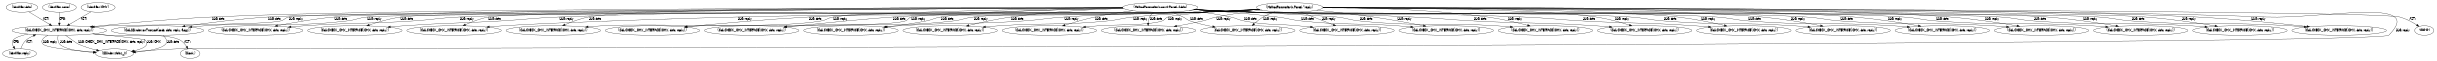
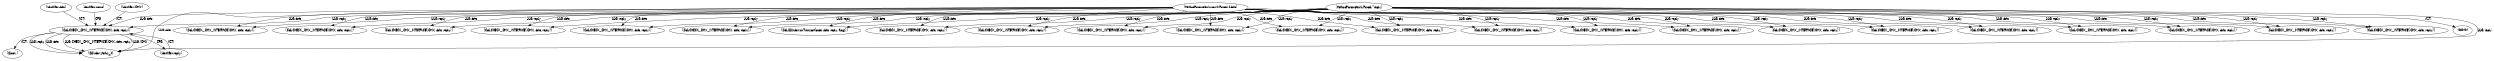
  digraph {
    fontname="Patrick Hand"
    node [fontname="Patrick Hand"]
    edge [fontname="Patrick Hand"]
    n1 [label="(Call,CHECK_OMX_INTERFACE(IOMX, data, reply))"]
    n2 [label="(Block,)"]
    n3 [label="(Identifier,reply)"]
    n4 [label="(BBinder,status_t)"]
    n5 [label="(MethodParameterIn,const Parcel &data)"]
    n6 [label="(Call,CHECK_OMX_INTERFACE(IOMX, data, reply))"]
    n7 [label="(Call,CHECK_OMX_INTERFACE(IOMX, data, reply))"]
    n8 [label="(Call,CHECK_OMX_INTERFACE(IOMX, data, reply))"]
    n9 [label="(Call,CHECK_OMX_INTERFACE(IOMX, data, reply))"]
    n10 [label="(Call,CHECK_OMX_INTERFACE(IOMX, data, reply))"]
    n11 [label="(Call,CHECK_OMX_INTERFACE(IOMX, data, reply))"]
    n12 [label="(Call,CHECK_OMX_INTERFACE(IOMX, data, reply))"]
    n13 [label="(Call,CHECK_OMX_INTERFACE(IOMX, data, reply))"]
    n14 [label="(Call,CHECK_OMX_INTERFACE(IOMX, data, reply))"]
    n15 [label="(Call,CHECK_OMX_INTERFACE(IOMX, data, reply))"]
    n16 [label="(Call,CHECK_OMX_INTERFACE(IOMX, data, reply))"]
    n17 [label="(Call,CHECK_OMX_INTERFACE(IOMX, data, reply))"]
    n18 [label="(Call,CHECK_OMX_INTERFACE(IOMX, data, reply))"]
    n19 [label="(Call,CHECK_OMX_INTERFACE(IOMX, data, reply))"]
    n20 [label="(Call,CHECK_OMX_INTERFACE(IOMX, data, reply))"]
    n21 [label="(Call,CHECK_OMX_INTERFACE(IOMX, data, reply))"]
    n22 [label="(Call,CHECK_OMX_INTERFACE(IOMX, data, reply))"]
    n23 [label="(Call,CHECK_OMX_INTERFACE(IOMX, data, reply))"]
    n24 [label="(Call,CHECK_OMX_INTERFACE(IOMX, data, reply))"]
    n25 [label="(Call,CHECK_OMX_INTERFACE(IOMX, data, reply))"]
    n26 [label="(Call,BBinder::onTransact(code, data, reply, flags))"]
    n27 [label="(Call,CHECK_OMX_INTERFACE(IOMX, data, reply))"]
    n28 [label="(Call,CHECK_OMX_INTERFACE(IOMX, data, reply))"]
    n29 [label="(MethodParameterIn,Parcel *reply)"]
    1000101
    n31 [label="(Identifier,data)"]
    n32 [label="(Identifier,name)"]
    n33 [label="(Identifier,IOMX)"]
    n1 -> n2 [label="AST: "]
    n1 -> n3 [label="CFG: "]
    n1 -> n4 [label="DDG: data"]
    n1 -> n4 [label="DDG: CHECK_OMX_INTERFACE(IOMX, data, reply)"]
    n1 -> n4 [label="DDG: IOMX"]
    n1 -> n4 [label="DDG: reply"]
    n3 -> n1 [label="AST: "]
    n5 -> n1 [label="DDG: data"]
-   n26 -> n4 [label="DDG: data"]
+   n5 -> n4 [label="DDG: data"]
    n5 -> n6 [label="DDG: data"]
    n5 -> n7 [label="DDG: data"]
    n5 -> n8 [label="DDG: data"]
    n5 -> n9 [label="DDG: data"]
    n5 -> n10 [label="DDG: data"]
    n5 -> n11 [label="DDG: data"]
    n5 -> n12 [label="DDG: data"]
    n5 -> n13 [label="DDG: data"]
    n5 -> n14 [label="DDG: data"]
    n5 -> n15 [label="DDG: data"]
    n5 -> n16 [label="DDG: data"]
    n5 -> n17 [label="DDG: data"]
    n5 -> n18 [label="DDG: data"]
    n5 -> n19 [label="DDG: data"]
    n5 -> n20 [label="DDG: data"]
    n5 -> n21 [label="DDG: data"]
    n5 -> n22 [label="DDG: data"]
    n5 -> n23 [label="DDG: data"]
    n5 -> n24 [label="DDG: data"]
    n5 -> n25 [label="DDG: data"]
    n5 -> n26 [label="DDG: data"]
    n5 -> n27 [label="DDG: data"]
    n5 -> n28 [label="DDG: data"]
    n29 -> n1 [label="DDG: reply"]
    n29 -> n4 [label="DDG: reply"]
    n29 -> n6 [label="DDG: reply"]
    n29 -> n7 [label="DDG: reply"]
    n29 -> n8 [label="DDG: reply"]
    n29 -> n9 [label="DDG: reply"]
    n29 -> n10 [label="DDG: reply"]
    n29 -> n11 [label="DDG: reply"]
    n29 -> n12 [label="DDG: reply"]
    n29 -> n13 [label="DDG: reply"]
    n29 -> n14 [label="DDG: reply"]
    n29 -> n15 [label="DDG: reply"]
    n29 -> n16 [label="DDG: reply"]
    n29 -> n17 [label="DDG: reply"]
    n29 -> n18 [label="DDG: reply"]
    n29 -> n19 [label="DDG: reply"]
    n29 -> n20 [label="DDG: reply"]
    n29 -> n21 [label="DDG: reply"]
    n29 -> n22 [label="DDG: reply"]
    n29 -> n23 [label="DDG: reply"]
    n29 -> n24 [label="DDG: reply"]
    n29 -> n25 [label="DDG: reply"]
    n29 -> n26 [label="DDG: reply"]
    n29 -> n27 [label="DDG: reply"]
    n29 -> n28 [label="DDG: reply"]
    n29 -> 1000101 [label="AST: "]
    n31 -> n1 [label="AST: "]
    n32 -> n1 [label="CFG: "]
    n33 -> n1 [label="AST: "]
  }
